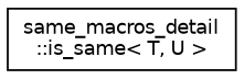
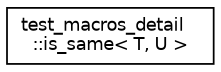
  digraph {
    rankdir=TB
-   n1 [color=black fillcolor=white fontname=Helvetica fontsize=10 height=0.2 label="same_macros_detail\l::is_same\< T, U \>" shape=record style=filled width=0.4]
+   n1 [color=black fillcolor=white fontname=Helvetica fontsize=10 height=0.2 label="test_macros_detail\l::is_same\< T, U \>" shape=record style=filled width=0.4]
  }
